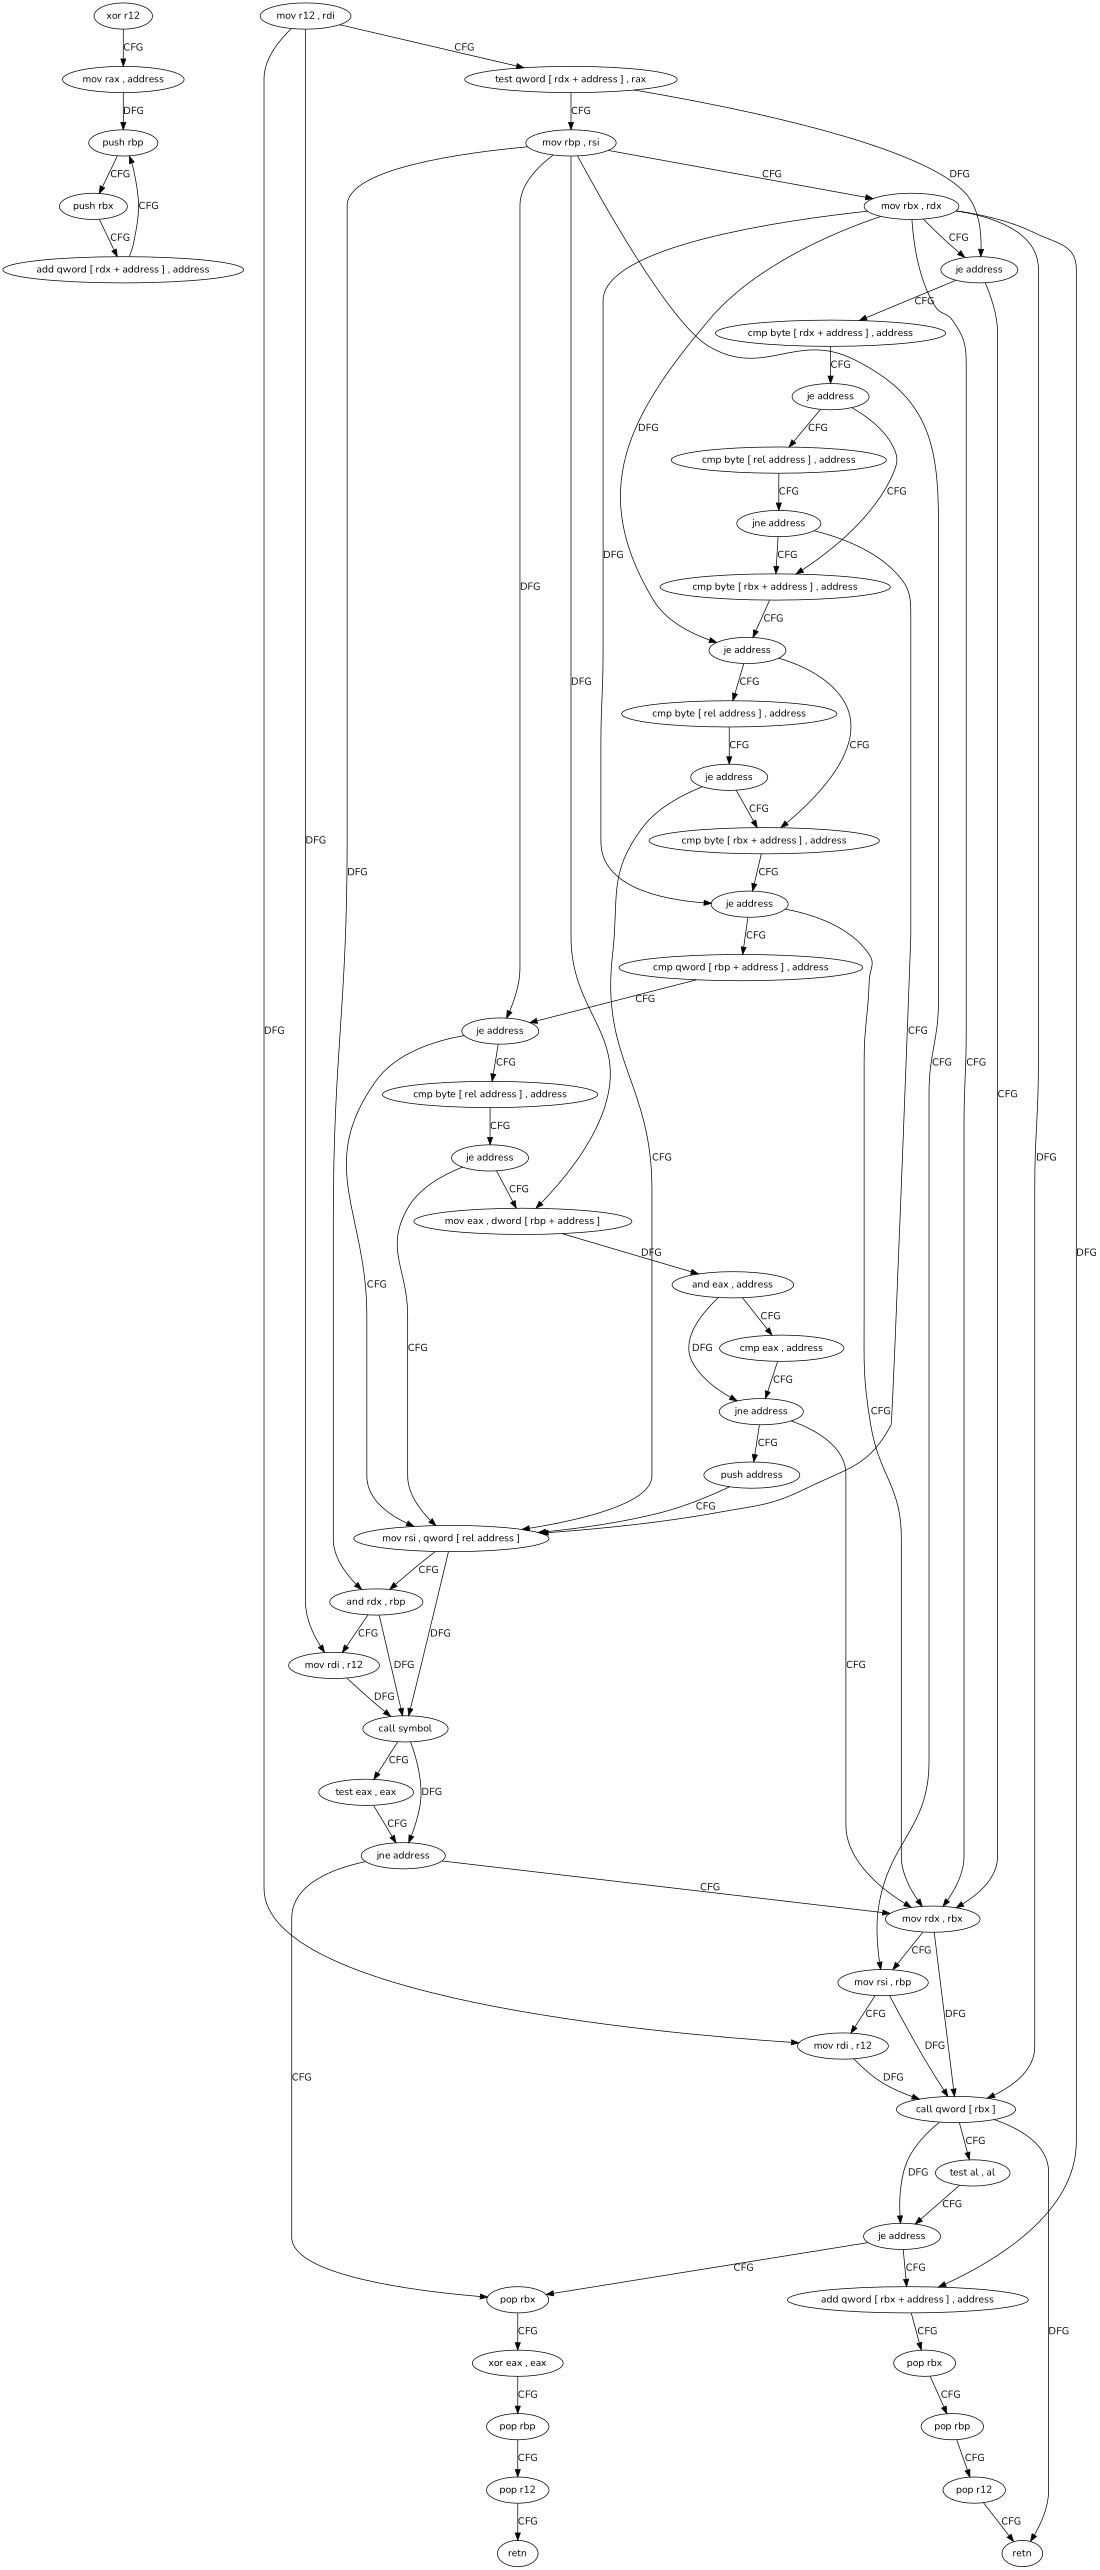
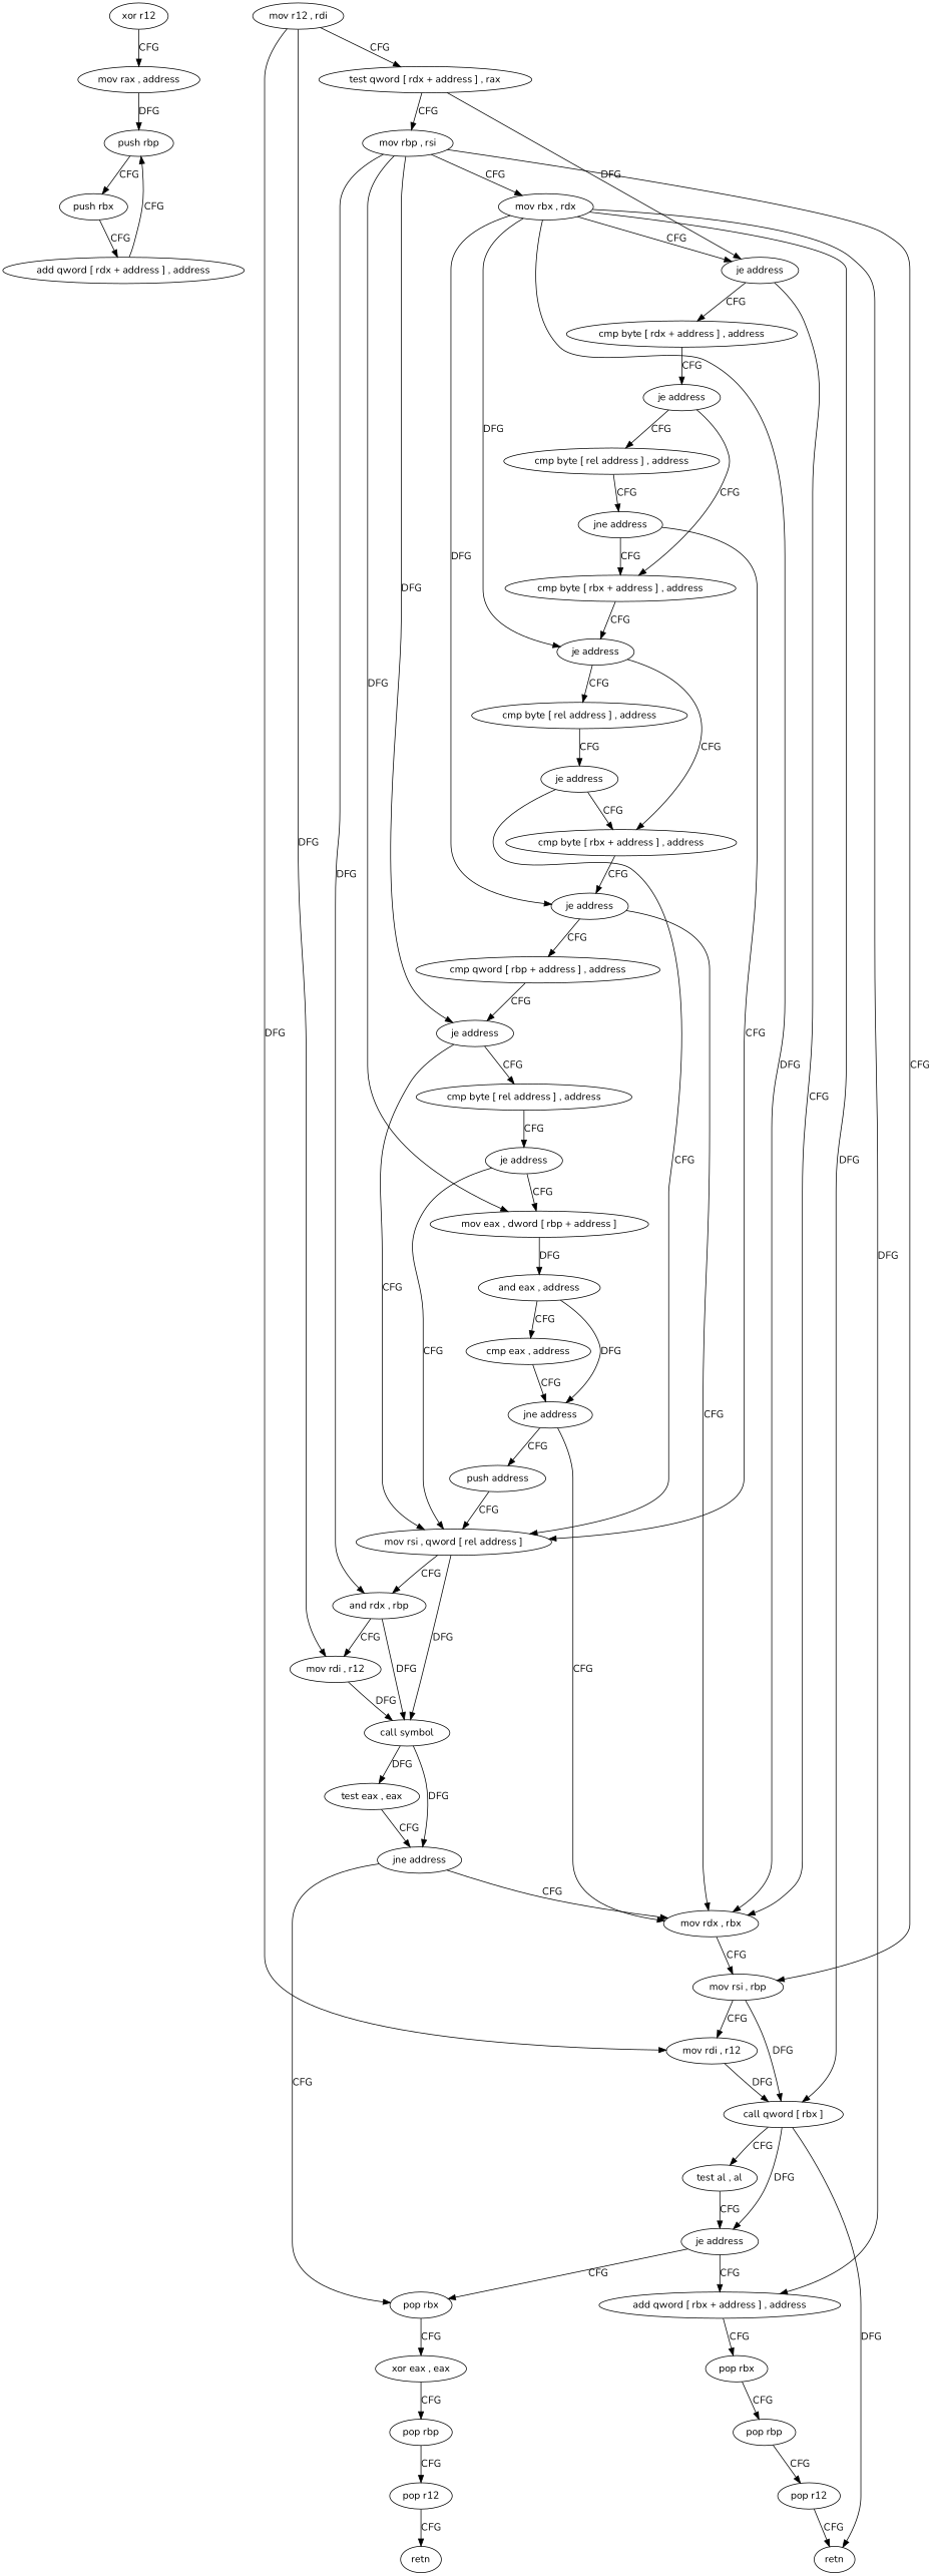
  digraph {
    fontname=Nunito
    node [fontname=Nunito]
    edge [fontname=Nunito]
    n1 [label="xor r12"]
    n2 [label="mov rax , address"]
    n3 [label="push rbp"]
    n4 [label="push rbx"]
    n5 [label="add qword [ rdx + address ] , address"]
    n6 [label="mov r12 , rdi"]
    n7 [label="test qword [ rdx + address ] , rax"]
    n8 [label="mov rdi , r12"]
    n9 [label="mov rdi , r12"]
    n10 [label="mov rbp , rsi"]
    n11 [label="je address"]
    n12 [label="call qword [ rbx ]"]
    n13 [label="call symbol"]
    n14 [label="mov rbx , rdx"]
    n15 [label="mov rsi , rbp"]
    n16 [label="and rdx , rbp"]
    n17 [label="je address"]
    n18 [label="mov eax , dword [ rbp + address ]"]
    n19 [label="mov rdx , rbx"]
    n20 [label="cmp byte [ rdx + address ] , address"]
    n21 [label="add qword [ rbx + address ] , address"]
    n22 [label="je address"]
    n23 [label="je address"]
    n24 [label="mov rsi , qword [ rel address ]"]
    n25 [label="cmp byte [ rel address ] , address"]
    n26 [label="and eax , address"]
    n27 [label="test al , al"]
    n28 [label="je address"]
    n29 [label=retn]
    n30 [label="pop rbx"]
    n31 [label="cmp byte [ rbx + address ] , address"]
    n32 [label="cmp byte [ rel address ] , address"]
    n33 [label="cmp qword [ rbp + address ] , address"]
    n34 [label="je address"]
    n35 [label="cmp byte [ rbx + address ] , address"]
    n36 [label="cmp byte [ rel address ] , address"]
    n37 [label="pop rbx"]
    n38 [label="xor eax , eax"]
    n39 [label="pop rbp"]
    n40 [label="pop rbp"]
    n41 [label="jne address"]
    n42 [label="pop r12"]
    n43 [label=retn]
    n44 [label="pop r12"]
    n45 [label="je address"]
    n46 [label="test eax , eax"]
    n47 [label="jne address"]
    n48 [label="je address"]
    n49 [label="cmp eax , address"]
    n50 [label="jne address"]
    n51 [label="push address"]
    n1 -> n2 [label=CFG]
    n2 -> n3 [label=DFG]
    n3 -> n4 [label=CFG]
    n4 -> n5 [label=CFG]
    n5 -> n3 [label=CFG]
    n6 -> n7 [label=CFG]
    n6 -> n8 [label=DFG]
    n6 -> n9 [label=DFG]
    n7 -> n10 [label=CFG]
    n7 -> n11 [label=DFG]
    n8 -> n12 [label=DFG]
    n9 -> n13 [label=DFG]
    n10 -> n14 [label=CFG]
    n10 -> n15 [label=CFG]
    n10 -> n16 [label=DFG]
    n10 -> n17 [label=DFG]
    n10 -> n18 [label=DFG]
    n11 -> n19 [label=CFG]
    n11 -> n20 [label=CFG]
    n12 -> n27 [label=CFG]
    n12 -> n28 [label=DFG]
    n12 -> n29 [label=DFG]
-   n13 -> n46 [label=CFG]
+   n13 -> n46 [label=DFG]
    n13 -> n47 [label=DFG]
    n14 -> n11 [label=CFG]
    n14 -> n12 [label=DFG]
-   n14 -> n19 [label=CFG]
+   n14 -> n19 [label=DFG]
    n14 -> n21 [label=DFG]
    n14 -> n22 [label=DFG]
    n14 -> n23 [label=DFG]
    n15 -> n8 [label=CFG]
    n15 -> n12 [label=DFG]
    n16 -> n9 [label=CFG]
    n16 -> n13 [label=DFG]
    n17 -> n24 [label=CFG]
    n17 -> n25 [label=CFG]
    n18 -> n26 [label=DFG]
-   n19 -> n12 [label=DFG]
    n19 -> n15 [label=CFG]
    n20 -> n34 [label=CFG]
    n21 -> n30 [label=CFG]
    n22 -> n31 [label=CFG]
    n22 -> n32 [label=CFG]
    n23 -> n19 [label=CFG]
    n23 -> n33 [label=CFG]
    n24 -> n13 [label=DFG]
    n24 -> n16 [label=CFG]
    n25 -> n48 [label=CFG]
    n26 -> n49 [label=CFG]
    n26 -> n50 [label=DFG]
    n27 -> n28 [label=CFG]
    n28 -> n21 [label=CFG]
    n28 -> n37 [label=CFG]
    n30 -> n40 [label=CFG]
    n31 -> n23 [label=CFG]
    n32 -> n45 [label=CFG]
    n33 -> n17 [label=CFG]
    n34 -> n35 [label=CFG]
    n34 -> n36 [label=CFG]
    n35 -> n22 [label=CFG]
    n36 -> n41 [label=CFG]
    n37 -> n38 [label=CFG]
    n38 -> n39 [label=CFG]
    n39 -> n42 [label=CFG]
    n40 -> n44 [label=CFG]
    n41 -> n24 [label=CFG]
    n41 -> n35 [label=CFG]
    n42 -> n43 [label=CFG]
    n44 -> n29 [label=CFG]
    n45 -> n24 [label=CFG]
    n45 -> n31 [label=CFG]
    n46 -> n47 [label=CFG]
    n47 -> n19 [label=CFG]
    n47 -> n37 [label=CFG]
    n48 -> n18 [label=CFG]
    n48 -> n24 [label=CFG]
    n49 -> n50 [label=CFG]
    n50 -> n19 [label=CFG]
    n50 -> n51 [label=CFG]
    n51 -> n24 [label=CFG]
  }
